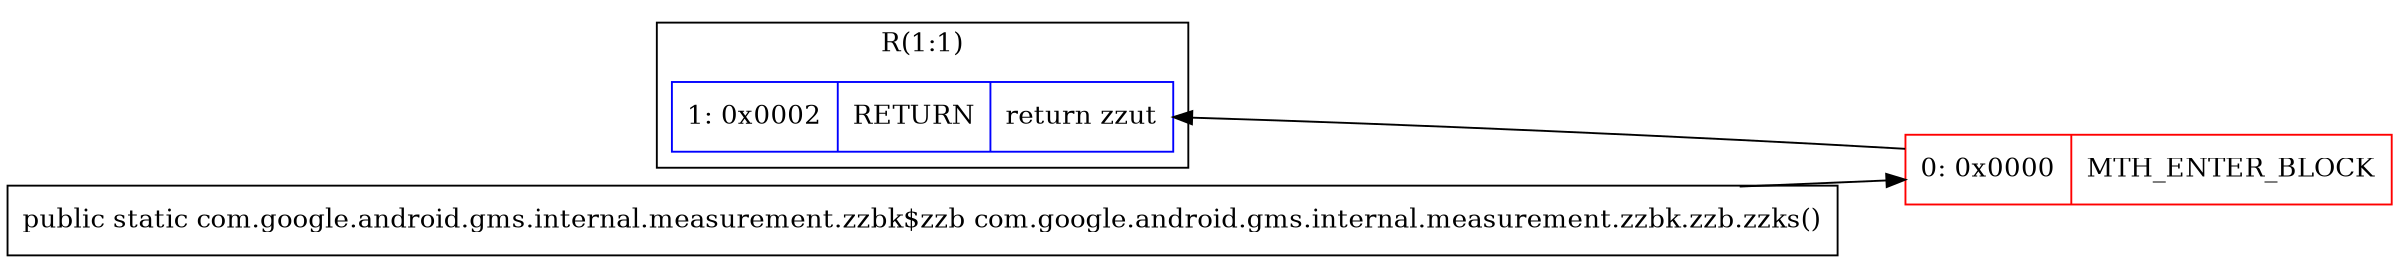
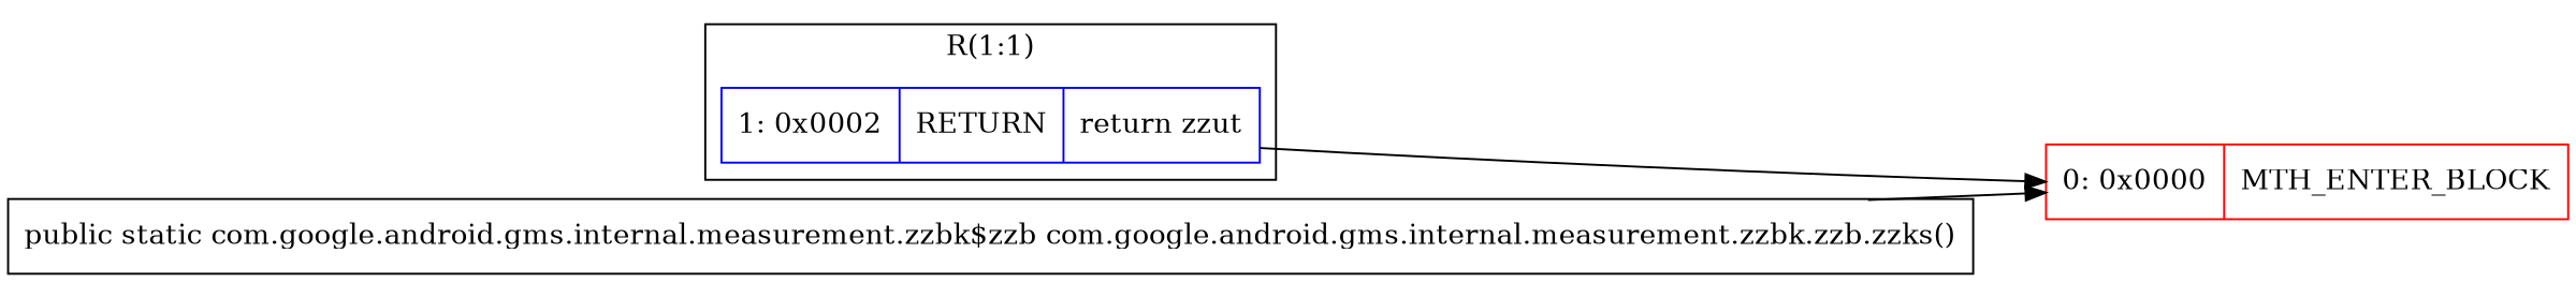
  digraph {
    rankdir=LR
    node [shape=record]
    n1 [color=blue label="{1\:\ 0x0002|RETURN\l|return zzut\l}"]
    n2 [color=red label="{0\:\ 0x0000|MTH_ENTER_BLOCK\l}"]
    n3 [label="{public static com.google.android.gms.internal.measurement.zzbk$zzb com.google.android.gms.internal.measurement.zzbk.zzb.zzks() }"]
    subgraph cluster_1 {
      label="R(1:1)"
      n1
    }
-   n2 -> n1
+   n1 -> n2
    n3 -> n2
  }
